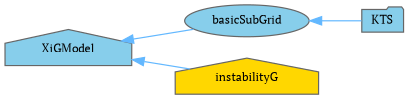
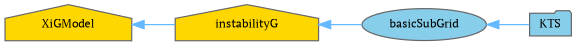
  digraph {
    fontname="PT Serif"
    rankdir=LR
    node [color=grey40 fillcolor=gold fontname="PT Serif" fontsize=10 shape=house style=filled]
    edge [color=steelblue1 dir=back fontname="PT Serif" fontsize=10 labelfontname=Helvetica labelfontsize=10 style=solid]
-   n1 [fillcolor=skyblue height=0.2 label=XiGModel width=0.4]
+   n1 [height=0.2 label=XiGModel width=0.4]
    n2 [fillcolor=skyblue height=0.2 label=basicSubGrid shape=ellipse width=0.4]
    n3 [height=0.2 label=instabilityG width=0.4]
    n4 [fillcolor=skyblue height=0.2 label=KTS shape=folder width=0.4]
-   n1 -> n2
+   n3 -> n2
    n1 -> n3
    n2 -> n4
  }
